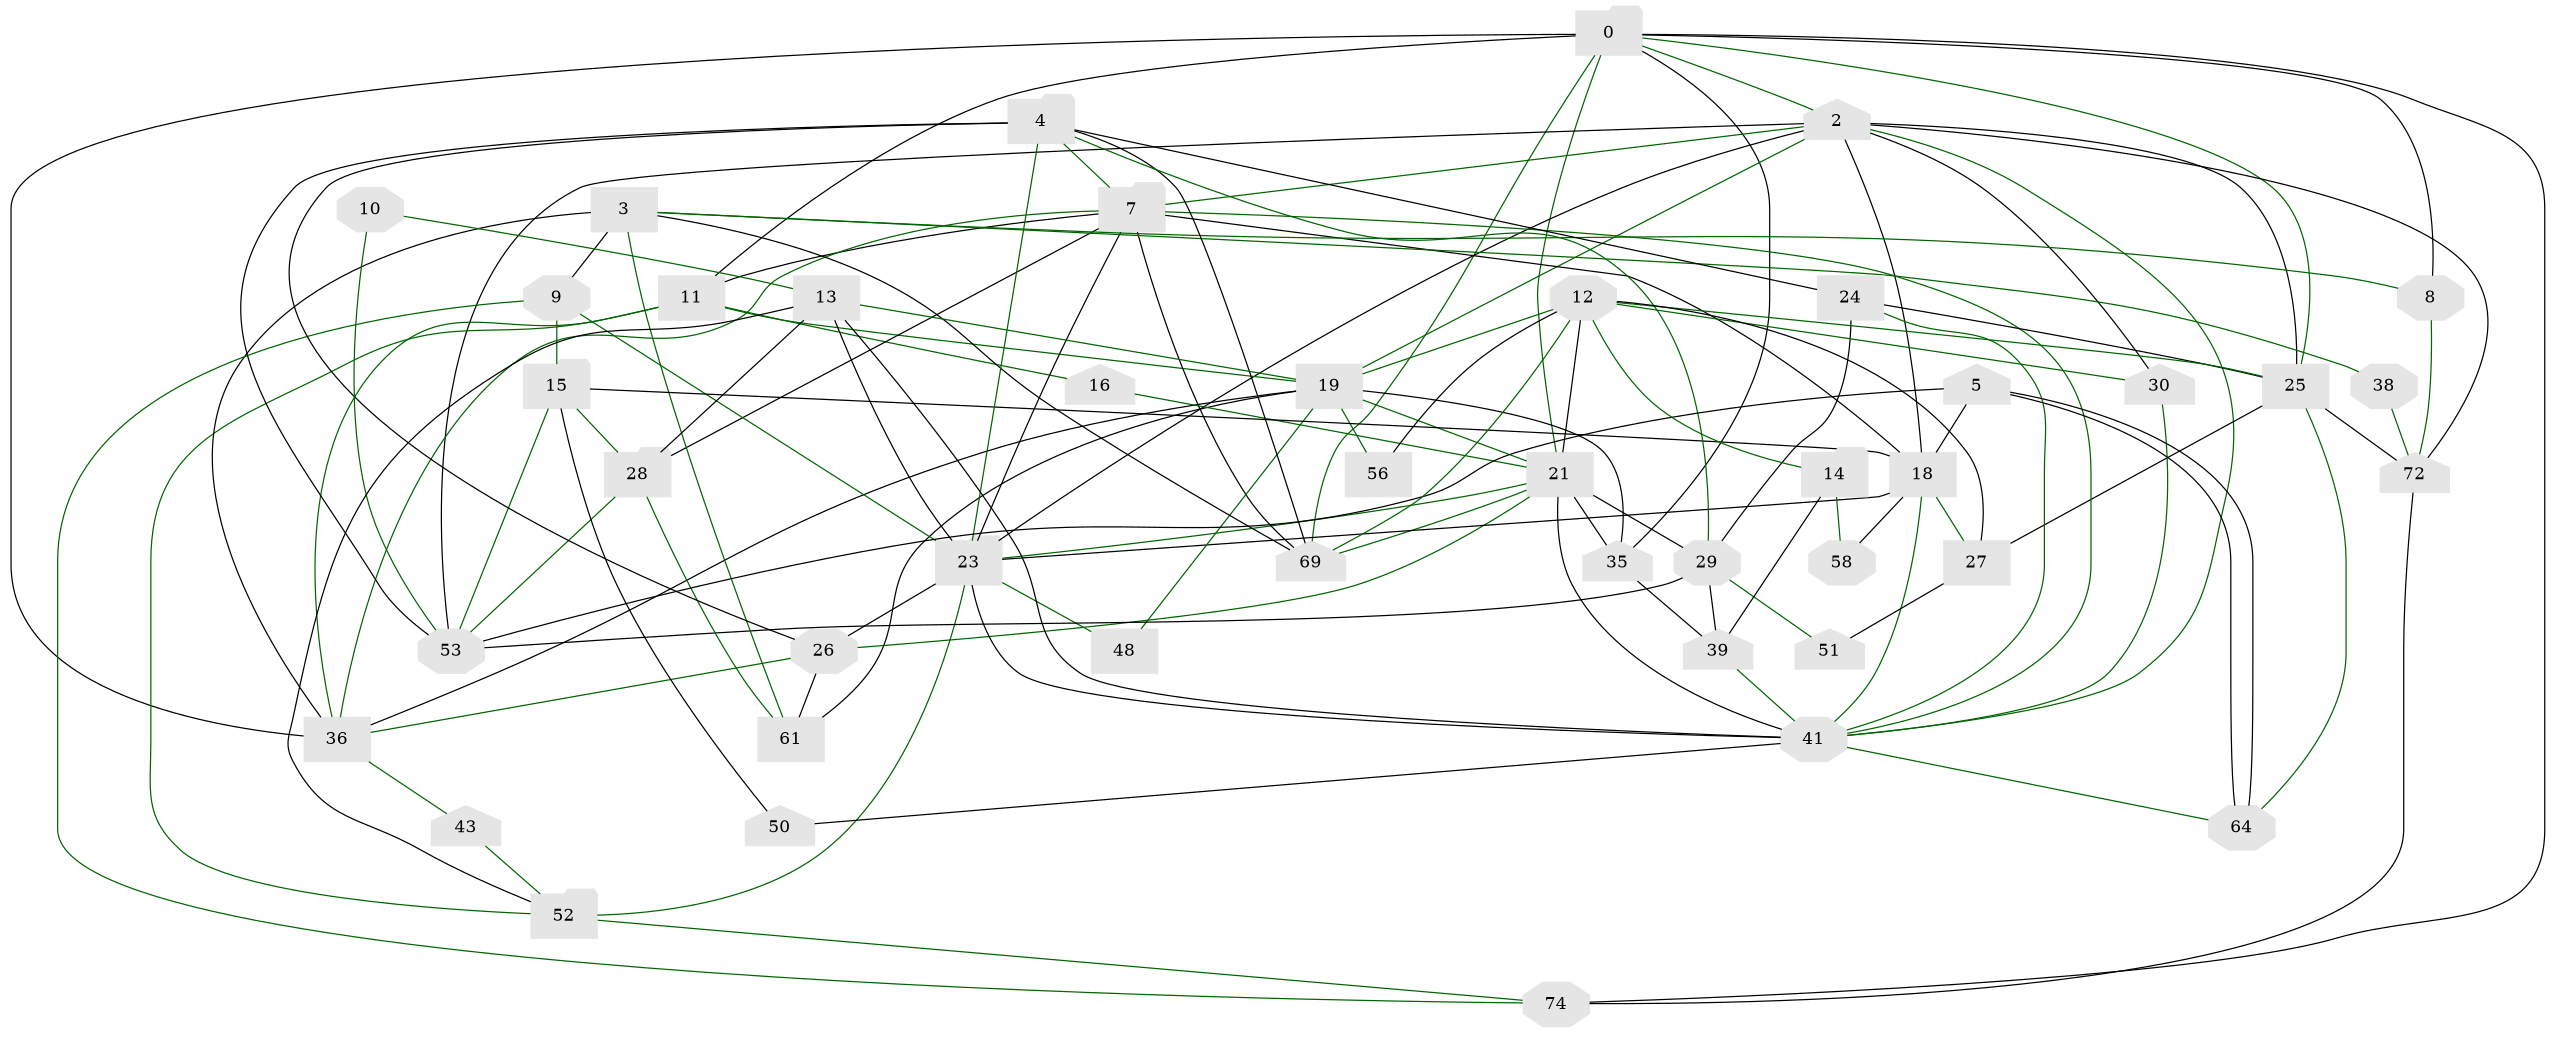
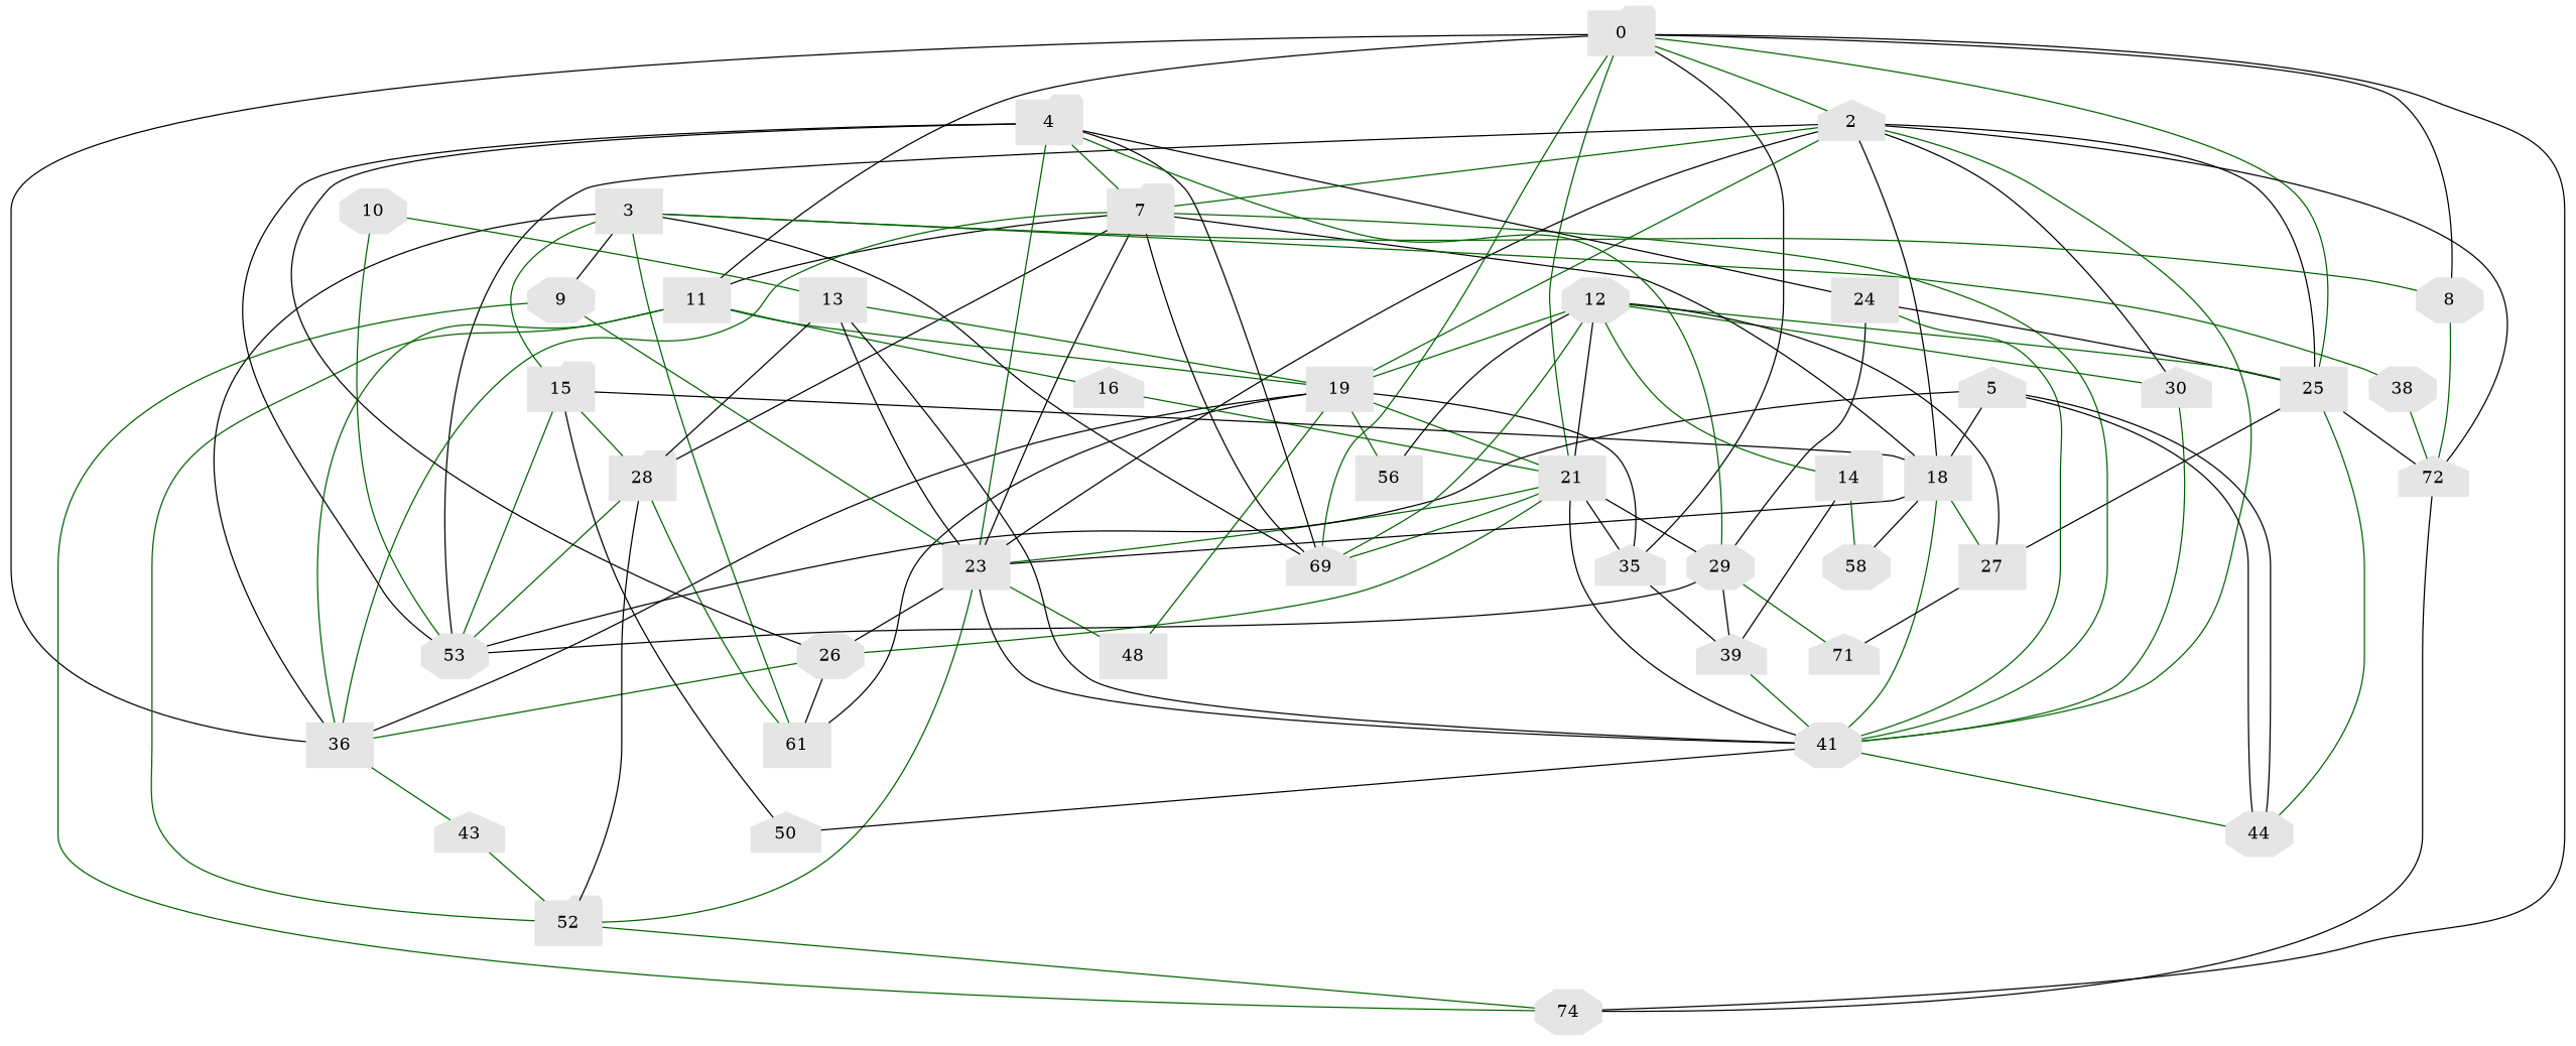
  graph {
    node [color=gray90 shape=box style=filled]
    edge [color=darkgreen]
    n1 [label=0 shape=folder super="+51+65"]
    2 [shape=house super="+54+6"]
    8 [shape=octagon]
    11 [super="+83"]
    21 [super="+77"]
    25 [super="+63"]
    35 [shape=house]
    36 [super="+44+46"]
    69 [shape=house super="+91"]
    74 [shape=octagon]
    7 [shape=folder super="+49"]
    18 [super="+37+42"]
    19 [super="+31+34+82"]
    23 [shape=folder super="+76"]
    30 [shape=house]
    41 [shape=octagon super="+47+67+85"]
    53 [shape=octagon super="+55"]
    72 [shape=house]
    16 [shape=house]
    52 [shape=folder]
    26 [shape=octagon super="+81"]
    29 [shape=octagon super="+78"]
-   64 [shape=octagon]
+   64 [shape=octagon label=44]
    27
    39 [shape=house super="+88"]
    43 [shape=house]
    28 [shape=folder]
    58 [shape=octagon]
    61
    56
    48
    50 [shape=house]
    3 [super="+59"]
    9 [shape=octagon]
    15 [shape=folder]
    38 [shape=octagon]
    4 [shape=folder super="+20+22"]
    24 [super="+33"]
-   71 [shape=house label=51]
+   71 [shape=house]
    5 [shape=house]
    10 [shape=octagon]
    13
    12 [shape=octagon super="+17+86+79"]
    14 [shape=folder]
    n1 -- 2
    n1 -- 8 [color=black]
    n1 -- 11 [color=black]
    n1 -- 21
    n1 -- 25
    n1 -- 35 [color=black]
    n1 -- 36 [color=black weight=2]
    n1 -- 69
    n1 -- 74 [color=black]
    2 -- 25 [color=black]
    2 -- 7
    2 -- 18 [color=black]
    2 -- 19
    2 -- 23 [color=black weight=2]
    2 -- 30 [color=black]
    2 -- 41
    2 -- 53 [color=black]
    2 -- 72 [color=black]
    8 -- 72
    11 -- 36
    11 -- 19
    11 -- 16
    11 -- 52
    21 -- 35 [color=black]
    21 -- 69
    21 -- 23
    21 -- 41 [color=black weight=2]
    21 -- 26
    21 -- 29 [color=black weight=2]
    25 -- 72 [color=black]
    25 -- 64
    25 -- 27 [color=black]
    35 -- 39 [color=black]
    36 -- 43
    7 -- 11 [color=black]
    7 -- 36
    7 -- 69 [color=black]
    7 -- 18 [color=black weight=2]
    7 -- 23 [color=black]
    7 -- 41
    7 -- 28 [color=black]
    18 -- 23 [color=black]
    18 -- 41
    18 -- 27
    18 -- 58 [color=black]
    19 -- 21
    19 -- 35 [color=black]
    19 -- 36 [color=black]
    19 -- 61 [color=black]
    19 -- 56
    19 -- 48 [weight=2]
    23 -- 41 [color=black]
    23 -- 52
    23 -- 26 [color=black]
    23 -- 48
    30 -- 41
    41 -- 64
    41 -- 50 [color=black]
    72 -- 74 [color=black]
    16 -- 21
    52 -- 74
    26 -- 36
    26 -- 61 [color=black]
    29 -- 53 [color=black]
    29 -- 39 [color=black]
    29 -- 71
    27 -- 71 [color=black]
    39 -- 41
    43 -- 52
    28 -- 53
    28 -- 61
    3 -- 8
    3 -- 36 [color=black]
    3 -- 69 [color=black]
    3 -- 61
    3 -- 9 [color=black]
-   9 -- 15
+   3 -- 15
    3 -- 38
    9 -- 74
    9 -- 23
    15 -- 18 [color=black]
    15 -- 53
    15 -- 28
    15 -- 50 [color=black]
    38 -- 72
    4 -- 69 [color=black]
    4 -- 7
    4 -- 23
    4 -- 53 [color=black weight=2]
    4 -- 26 [color=black]
    4 -- 29
    4 -- 24 [color=black]
    24 -- 25 [color=black]
    24 -- 41
    24 -- 29 [color=black]
    5 -- 18 [color=black]
    5 -- 53 [color=black]
    5 -- 64 [color=black]
    5 -- 64 [color=black]
    10 -- 53 [weight=2]
    10 -- 13
    13 -- 19
    13 -- 23 [color=black]
    13 -- 41 [color=black]
-   13 -- 52 [color=black]
+   28 -- 52 [color=black]
    13 -- 28 [color=black]
    12 -- 21 [color=black]
    12 -- 25
    12 -- 69 [weight=2]
    12 -- 19
    12 -- 30
    12 -- 27 [color=black]
    12 -- 56 [color=black]
    12 -- 14
    14 -- 39 [color=black]
    14 -- 58
  }
